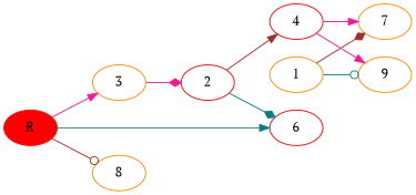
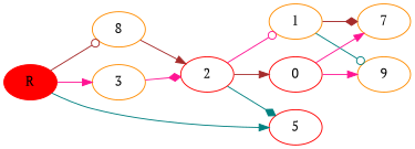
  digraph {
    fontname="PT Serif"
    rankdir=LR
    node [color=darkorange fontname="PT Serif"]
    edge [arrowhead=normal color=deeppink fontname="PT Serif"]
    1
    7
    9
    2 [color=red]
-   4 [color=red]
-   6 [color=red]
+   4 [color=red label=0]
+   6 [color=red label=5]
    3
    8
    R [color=red fillcolor="#ff0000" style=filled]
    1 -> 7 [arrowhead=diamond color=brown]
    1 -> 9 [arrowhead=odot color=teal]
+   2 -> 1 [arrowhead=odot]
    2 -> 4 [color=brown]
    2 -> 6 [arrowhead=diamond color=teal]
    4 -> 7
    4 -> 9
    3 -> 2 [arrowhead=diamond]
+   8 -> 2 [color=brown]
    R -> 6 [color=teal]
    R -> 3
    R -> 8 [arrowhead=odot color=brown]
  }
